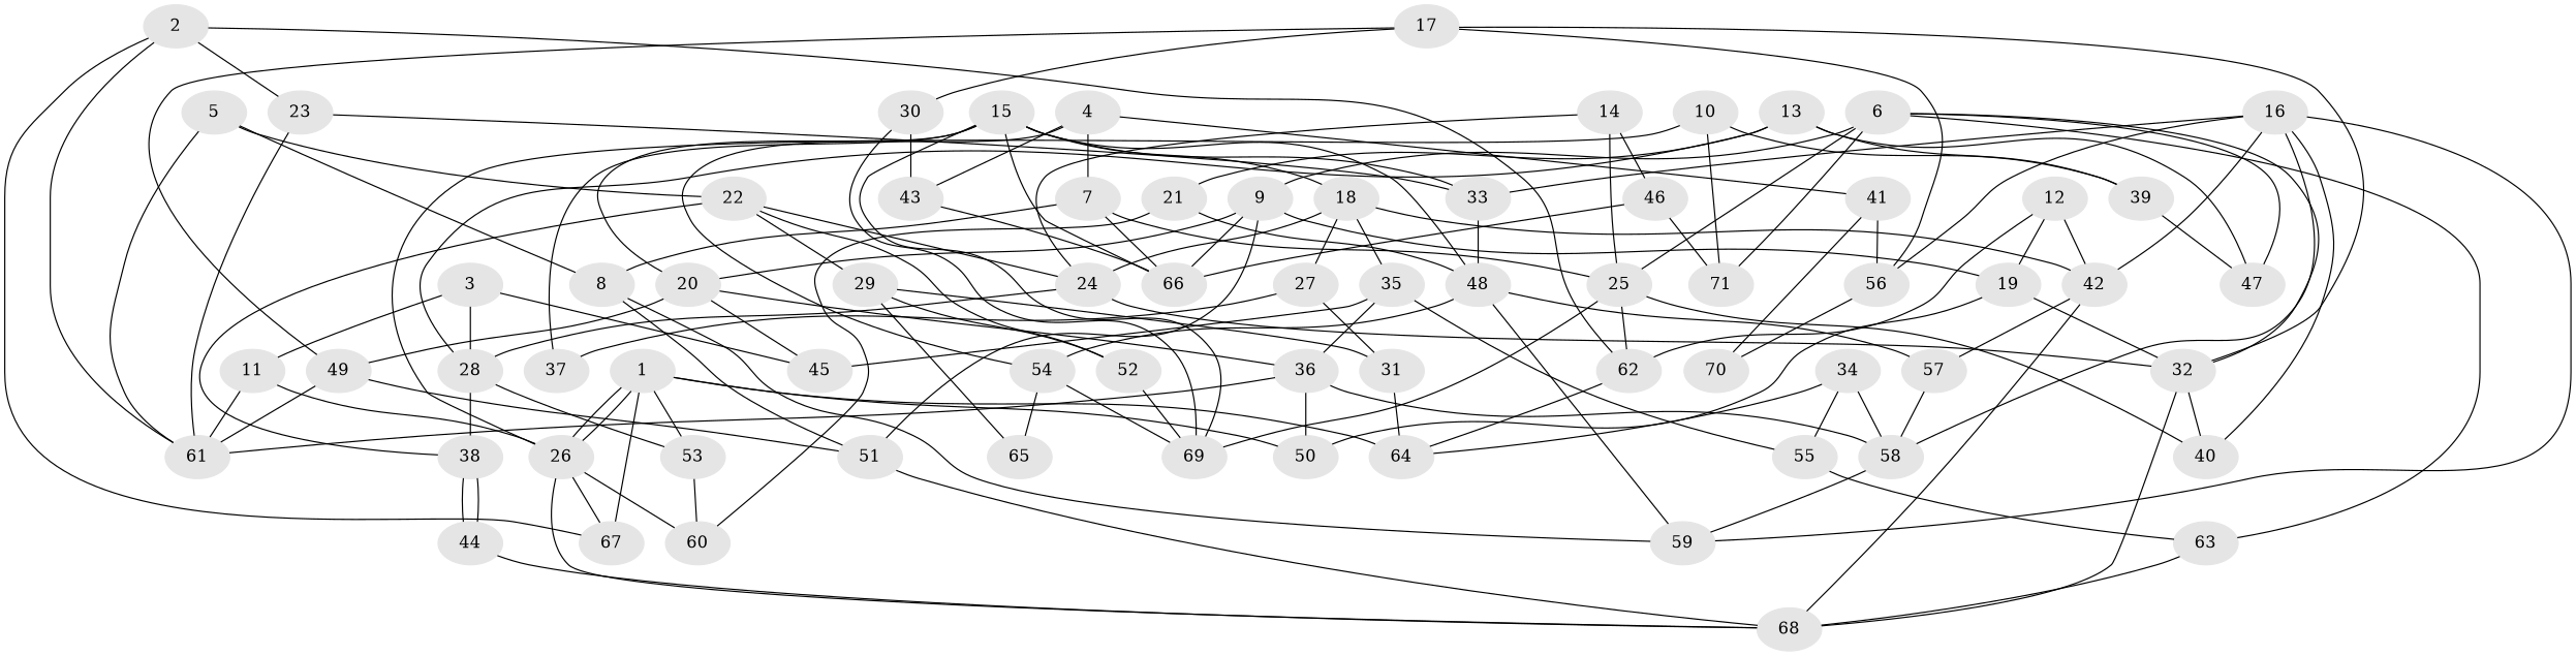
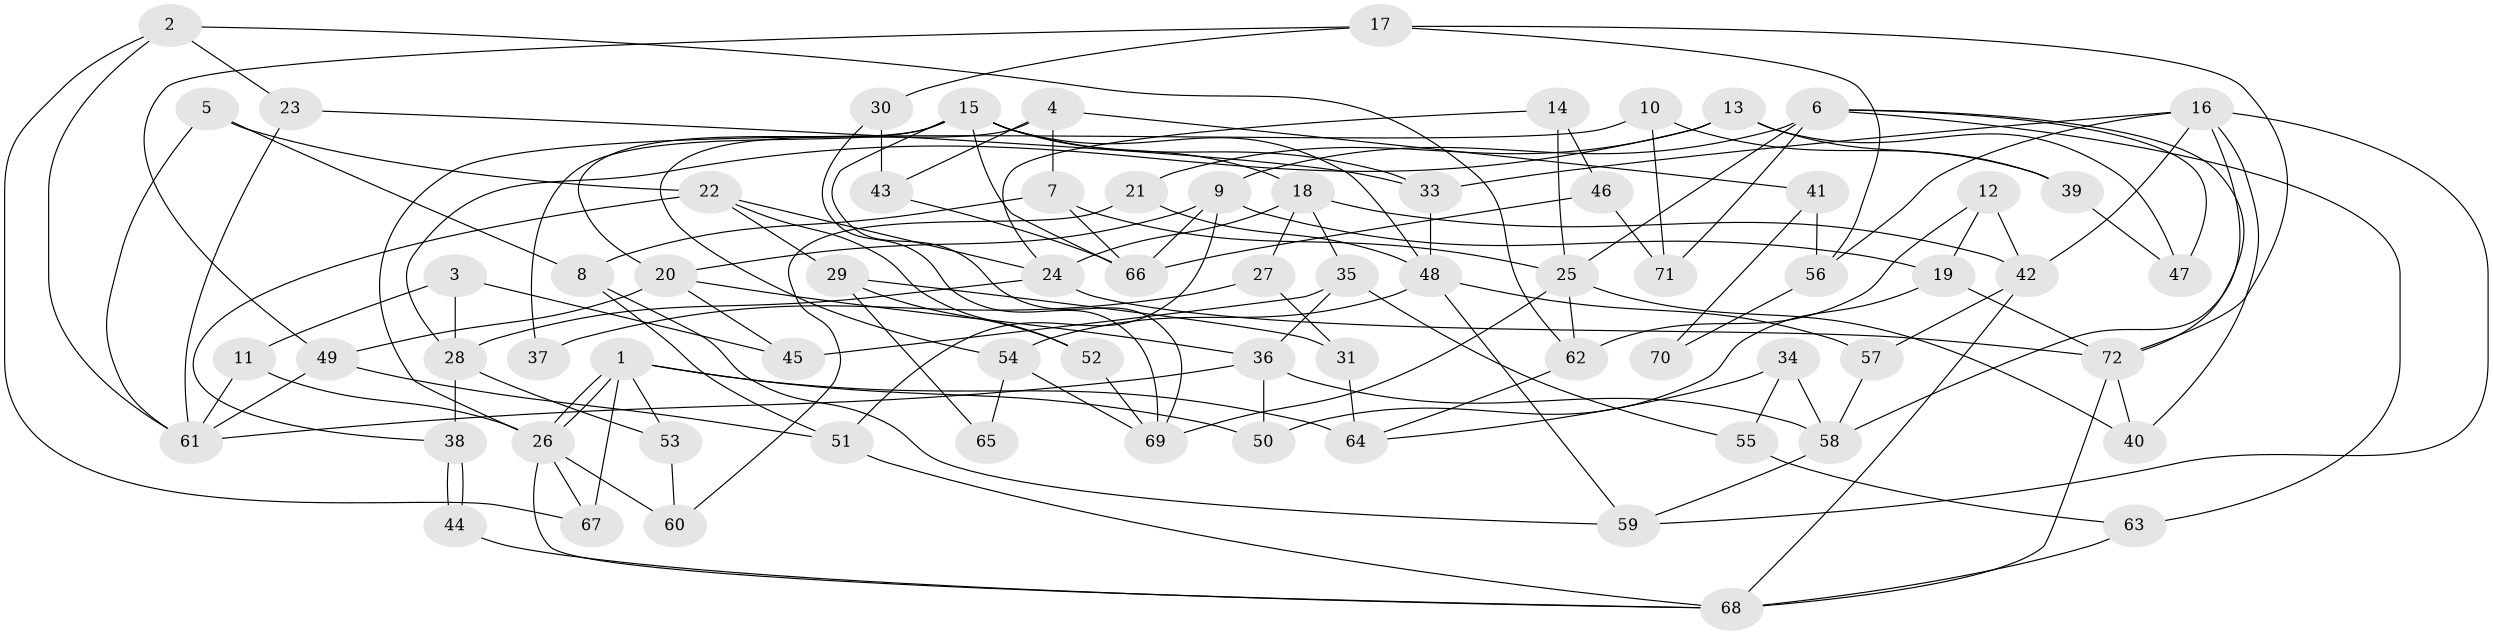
  graph {
    node [color=gray90 style=filled]
    1
    26
    50
    53
    64
    67
    60
    68
    2
    23
    61
    62
    33
    3
    11
    28
    45
    38
    4
    7
    41
    43
    54
    8
    25
    66
    56
    70
    65
    69
    5
    22
    51
    59
    24
    29
    52
    6
    9
-   32
+   32 [label=72]
    47
    63
    71
    19
    20
    40
    49
    36
    10
    39
    12
    42
    57
    13
    21
    48
    14
    46
    15
    18
    37
    27
    35
    16
    58
    17
    30
    31
    55
    44
    34
    1 -- 26
    1 -- 26
    1 -- 50
    1 -- 53
    1 -- 64
    1 -- 67
    26 -- 67
    26 -- 60
    26 -- 68
    53 -- 60
    2 -- 67
    2 -- 23
    2 -- 61
    2 -- 62
    23 -- 61
    23 -- 33
    62 -- 64
    33 -- 48
    3 -- 11
    3 -- 28
    3 -- 45
    11 -- 26
    11 -- 61
    28 -- 53
    28 -- 38
    38 -- 44
    38 -- 44
    4 -- 7
    4 -- 41
    4 -- 43
    4 -- 54
    7 -- 8
    7 -- 25
    7 -- 66
    41 -- 56
    41 -- 70
    43 -- 66
    54 -- 65
    54 -- 69
    8 -- 51
    8 -- 59
    25 -- 62
    25 -- 69
    25 -- 40
    56 -- 70
    5 -- 61
    5 -- 8
    5 -- 22
    22 -- 38
    22 -- 24
    22 -- 29
    22 -- 52
    51 -- 68
    24 -- 28
    24 -- 32
    29 -- 65
    29 -- 52
    29 -- 31
    52 -- 69
    6 -- 25
    6 -- 9
    6 -- 32
    6 -- 47
    6 -- 63
    6 -- 71
    9 -- 66
    9 -- 51
    9 -- 19
    9 -- 20
    32 -- 68
    32 -- 40
    63 -- 68
    19 -- 50
    19 -- 32
    20 -- 45
    20 -- 49
    20 -- 36
    49 -- 61
    49 -- 51
    36 -- 50
    36 -- 61
    36 -- 58
    10 -- 26
    10 -- 71
    10 -- 39
    39 -- 47
    12 -- 62
    12 -- 19
    12 -- 42
    42 -- 68
    42 -- 57
    57 -- 58
    13 -- 28
    13 -- 47
    13 -- 39
    13 -- 21
    21 -- 60
    21 -- 48
    48 -- 54
    48 -- 59
    48 -- 57
    14 -- 25
    14 -- 24
    14 -- 46
    46 -- 66
    46 -- 71
    15 -- 33
    15 -- 66
    15 -- 69
    15 -- 20
    15 -- 48
    15 -- 18
    15 -- 37
    18 -- 24
    18 -- 42
    18 -- 27
    18 -- 35
    27 -- 37
    27 -- 31
    35 -- 45
    35 -- 36
    35 -- 55
    16 -- 33
    16 -- 56
    16 -- 59
    16 -- 40
    16 -- 42
    16 -- 58
    58 -- 59
    17 -- 56
    17 -- 32
    17 -- 49
    17 -- 30
    30 -- 43
    30 -- 69
    31 -- 64
    55 -- 63
    44 -- 68
    34 -- 64
    34 -- 58
    34 -- 55
  }
